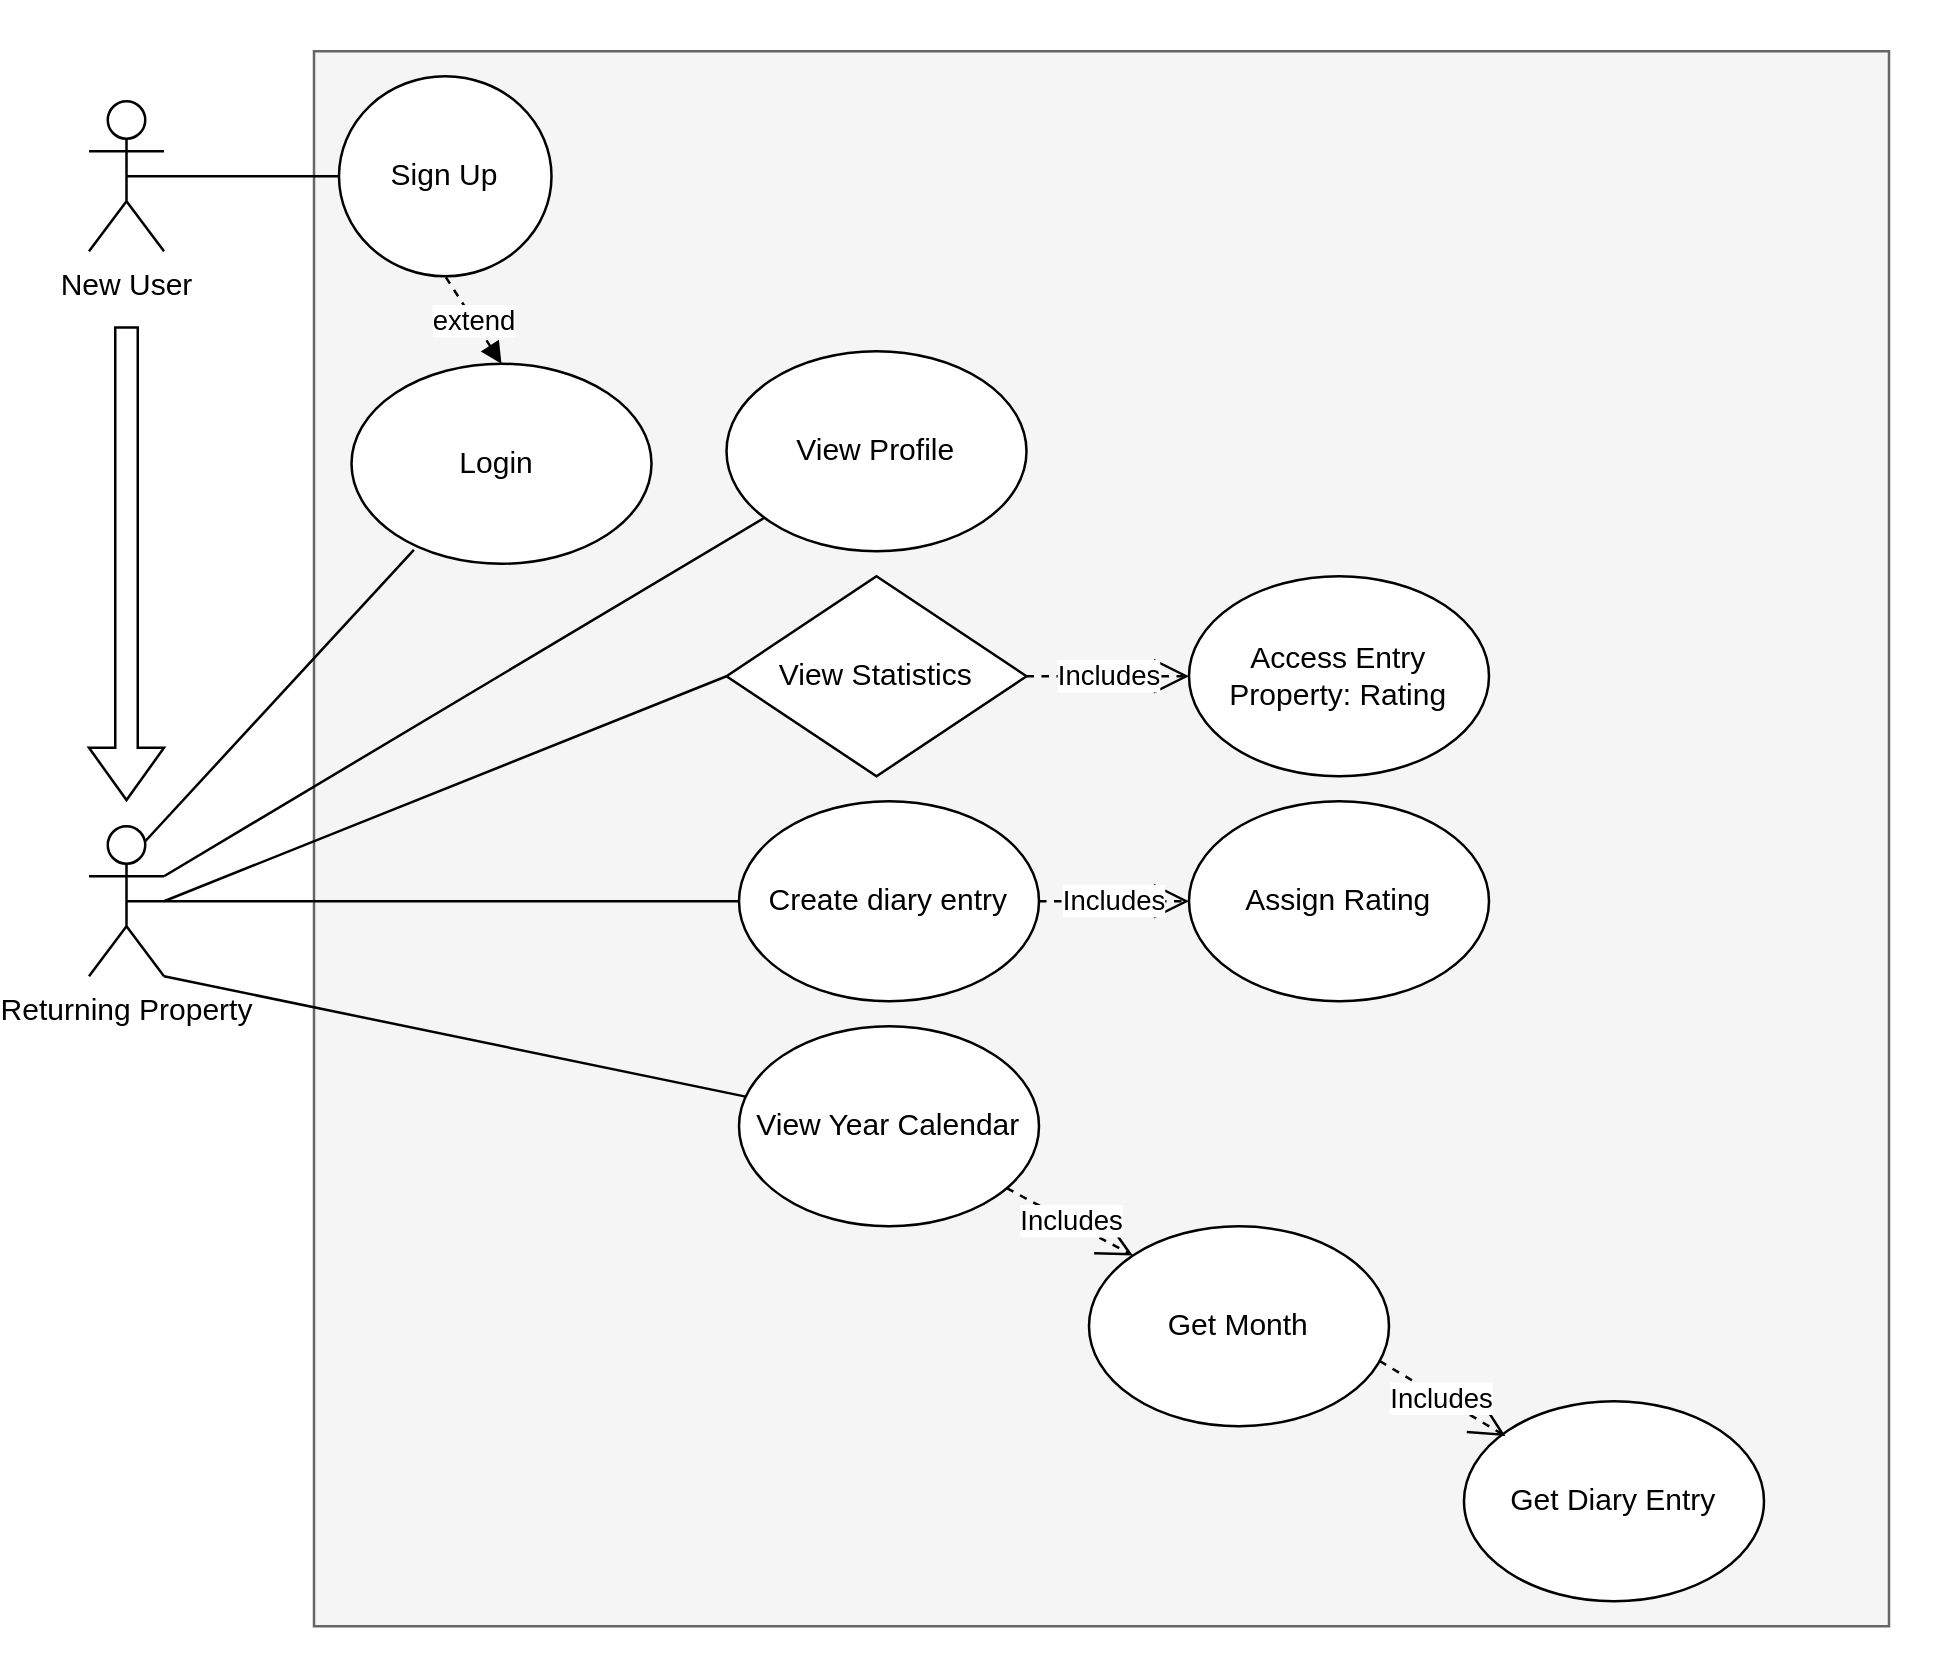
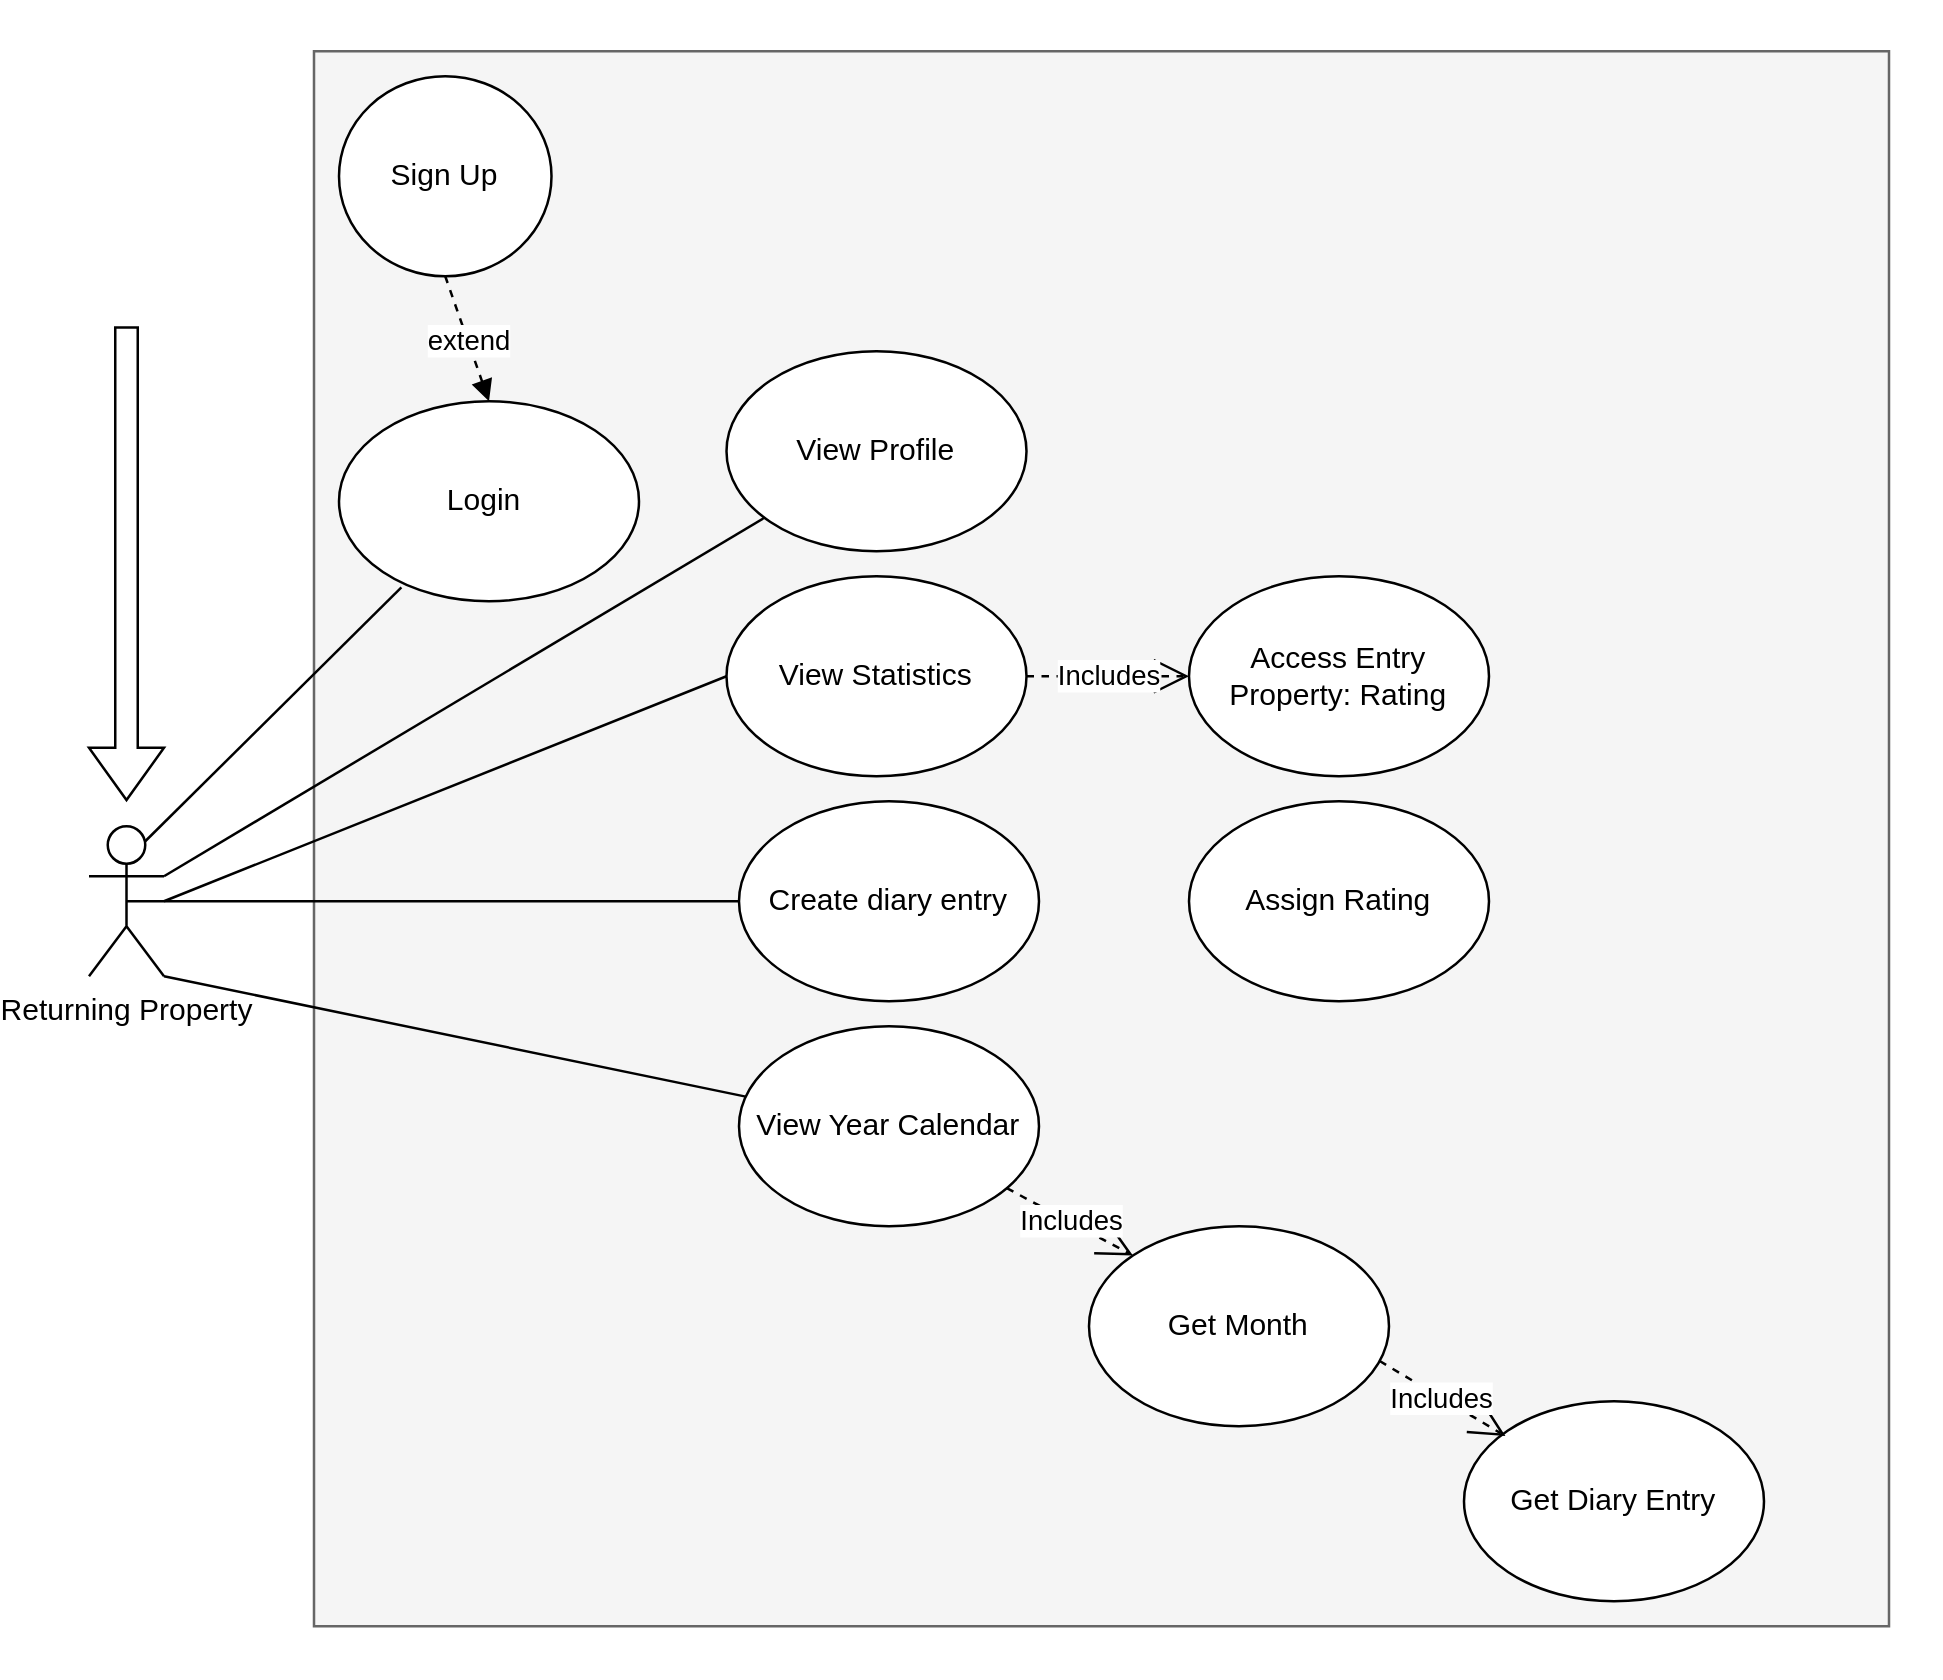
  <mxCell id="0" />
  <mxCell id="1" parent="0" />
  <mxCell id="2" value="" style="whiteSpace=wrap;html=1;aspect=fixed;fillColor=#f5f5f5;fontColor=#333333;strokeColor=#666666;" parent="1" vertex="1"><mxGeometry x="110" y="20" width="630" height="630" as="geometry" /></mxCell>
- <mxCell id="3" value="Login&amp;nbsp;" style="ellipse;whiteSpace=wrap;html=1;" parent="1" vertex="1"><mxGeometry x="125" y="145" width="120" height="80" as="geometry" /></mxCell>
+ <mxCell id="3" value="Login&amp;nbsp;" style="ellipse;whiteSpace=wrap;html=1;" parent="1" vertex="1"><mxGeometry x="120" y="160" width="120" height="80" as="geometry" /></mxCell>
  <mxCell id="4" value="Returning Property" style="shape=umlActor;verticalLabelPosition=bottom;verticalAlign=top;html=1;outlineConnect=0;" parent="1" vertex="1"><mxGeometry x="20" y="330" width="30" height="60" as="geometry" /></mxCell>
  <mxCell id="5" value="Create diary entry" style="ellipse;whiteSpace=wrap;html=1;" parent="1" vertex="1"><mxGeometry x="280" y="320" width="120" height="80" as="geometry" /></mxCell>
  <mxCell id="6" value="" style="endArrow=none;html=1;rounded=0;exitX=0.5;exitY=0.5;exitDx=0;exitDy=0;exitPerimeter=0;" parent="1" source="4" target="5" edge="1"><mxGeometry width="50" height="50" relative="1" as="geometry"><mxPoint x="70" y="260" as="sourcePoint" /><mxPoint x="120" y="210" as="targetPoint" /></mxGeometry></mxCell>
  <mxCell id="7" value="View Year Calendar" style="ellipse;whiteSpace=wrap;html=1;" parent="1" vertex="1"><mxGeometry x="280" y="410" width="120" height="80" as="geometry" /></mxCell>
  <mxCell id="8" value="" style="endArrow=none;html=1;rounded=0;exitX=1;exitY=1;exitDx=0;exitDy=0;exitPerimeter=0;" parent="1" source="4" target="7" edge="1"><mxGeometry width="50" height="50" relative="1" as="geometry"><mxPoint x="60" y="230" as="sourcePoint" /><mxPoint x="110" y="180" as="targetPoint" /></mxGeometry></mxCell>
  <mxCell id="9" value="Sign Up" style="ellipse;whiteSpace=wrap;html=1;" parent="1" vertex="1"><mxGeometry x="120" y="30" width="85" height="80" as="geometry" /></mxCell>
- <mxCell id="10" value="" style="endArrow=none;html=1;rounded=0;exitX=0.5;exitY=0.5;exitDx=0;exitDy=0;exitPerimeter=0;" parent="1" source="12" target="9" edge="1"><mxGeometry width="50" height="50" relative="1" as="geometry"><mxPoint x="60" y="70" as="sourcePoint" /><mxPoint x="100" y="70" as="targetPoint" /></mxGeometry></mxCell>
  <mxCell id="11" value="View Profile" style="ellipse;whiteSpace=wrap;html=1;" parent="1" vertex="1"><mxGeometry x="275" y="140" width="120" height="80" as="geometry" /></mxCell>
- <mxCell id="12" value="New User" style="shape=umlActor;verticalLabelPosition=bottom;verticalAlign=top;html=1;outlineConnect=0;" parent="1" vertex="1"><mxGeometry x="20" y="40" width="30" height="60" as="geometry" /></mxCell>
  <mxCell id="13" value="" style="endArrow=none;html=1;rounded=0;exitX=1;exitY=0.333;exitDx=0;exitDy=0;exitPerimeter=0;" parent="1" source="4" target="11" edge="1"><mxGeometry width="50" height="50" relative="1" as="geometry"><mxPoint x="50" y="170" as="sourcePoint" /><mxPoint x="100" y="120" as="targetPoint" /></mxGeometry></mxCell>
- <mxCell id="14" value="View Statistics" style="rhombus;whiteSpace=wrap;html=1;" parent="1" vertex="1"><mxGeometry x="275" y="230" width="120" height="80" as="geometry" /></mxCell>
+ <mxCell id="14" value="View Statistics" style="ellipse;whiteSpace=wrap;html=1;" parent="1" vertex="1"><mxGeometry x="275" y="230" width="120" height="80" as="geometry" /></mxCell>
  <mxCell id="15" value="" style="endArrow=none;html=1;rounded=0;fontSize=30;exitX=0.75;exitY=0.1;exitDx=0;exitDy=0;exitPerimeter=0;entryX=0.208;entryY=0.931;entryDx=0;entryDy=0;entryPerimeter=0;" parent="1" source="4" target="3" edge="1"><mxGeometry width="50" height="50" relative="1" as="geometry"><mxPoint x="100" y="240" as="sourcePoint" /><mxPoint x="150" y="190" as="targetPoint" /></mxGeometry></mxCell>
  <mxCell id="16" value="" style="shape=flexArrow;endArrow=classic;html=1;rounded=0;fontSize=30;width=9;endSize=6.62;" parent="1" edge="1"><mxGeometry width="50" height="50" relative="1" as="geometry"><mxPoint x="35" y="130" as="sourcePoint" /><mxPoint x="35" y="320" as="targetPoint" /></mxGeometry></mxCell>
  <mxCell id="17" value="Get Month&lt;span style=&quot;color: rgba(0, 0, 0, 0); font-family: monospace; font-size: 0px; text-align: start;&quot;&gt;%3CmxGraphModel%3E%3Croot%3E%3CmxCell%20id%3D%220%22%2F%3E%3CmxCell%20id%3D%221%22%20parent%3D%220%22%2F%3E%3CmxCell%20id%3D%222%22%20value%3D%22View%20Year%20Calendar%22%20style%3D%22ellipse%3BwhiteSpace%3Dwrap%3Bhtml%3D1%3B%22%20vertex%3D%221%22%20parent%3D%221%22%3E%3CmxGeometry%20x%3D%22350%22%20y%3D%22400%22%20width%3D%22120%22%20height%3D%2280%22%20as%3D%22geometry%22%2F%3E%3C%2FmxCell%3E%3C%2Froot%3E%3C%2FmxGraphModel%3E&lt;/span&gt;" style="ellipse;whiteSpace=wrap;html=1;" parent="1" vertex="1"><mxGeometry x="420" y="490" width="120" height="80" as="geometry" /></mxCell>
  <mxCell id="18" value="Get Diary Entry" style="ellipse;whiteSpace=wrap;html=1;" parent="1" vertex="1"><mxGeometry x="570" y="560" width="120" height="80" as="geometry" /></mxCell>
  <mxCell id="19" value="Includes" style="endArrow=open;endSize=12;dashed=1;html=1;rounded=0;exitX=0.969;exitY=0.674;exitDx=0;exitDy=0;exitPerimeter=0;entryX=0.138;entryY=0.174;entryDx=0;entryDy=0;entryPerimeter=0;" parent="1" source="17" target="18" edge="1"><mxGeometry width="160" relative="1" as="geometry"><mxPoint x="280" y="470" as="sourcePoint" /><mxPoint x="440" y="470" as="targetPoint" /></mxGeometry></mxCell>
  <mxCell id="20" value="Includes" style="endArrow=open;endSize=12;dashed=1;html=1;rounded=0;entryX=0;entryY=0;entryDx=0;entryDy=0;" parent="1" source="7" target="17" edge="1"><mxGeometry width="160" relative="1" as="geometry"><mxPoint x="280" y="470" as="sourcePoint" /><mxPoint x="440" y="470" as="targetPoint" /></mxGeometry></mxCell>
  <mxCell id="21" value="Assign Rating" style="ellipse;whiteSpace=wrap;html=1;" parent="1" vertex="1"><mxGeometry x="460" y="320" width="120" height="80" as="geometry" /></mxCell>
- <mxCell id="22" value="Includes" style="endArrow=open;endSize=12;dashed=1;html=1;rounded=0;exitX=1;exitY=0.5;exitDx=0;exitDy=0;entryX=0;entryY=0.5;entryDx=0;entryDy=0;" parent="1" source="5" target="21" edge="1"><mxGeometry width="160" relative="1" as="geometry"><mxPoint x="280" y="330" as="sourcePoint" /><mxPoint x="400" y="330" as="targetPoint" /></mxGeometry></mxCell>
  <mxCell id="23" value="Access Entry Property: Rating" style="ellipse;whiteSpace=wrap;html=1;" parent="1" vertex="1"><mxGeometry x="460" y="230" width="120" height="80" as="geometry" /></mxCell>
  <mxCell id="24" value="Includes" style="endArrow=open;endSize=12;dashed=1;html=1;rounded=0;exitX=1;exitY=0.5;exitDx=0;exitDy=0;entryX=0;entryY=0.5;entryDx=0;entryDy=0;" parent="1" source="14" target="23" edge="1"><mxGeometry width="160" relative="1" as="geometry"><mxPoint x="330" y="280" as="sourcePoint" /><mxPoint x="490" y="280" as="targetPoint" /></mxGeometry></mxCell>
  <mxCell id="25" value="" style="endArrow=none;html=1;rounded=0;entryX=0;entryY=0.5;entryDx=0;entryDy=0;" parent="1" target="14" edge="1"><mxGeometry width="50" height="50" relative="1" as="geometry"><mxPoint x="50" y="360" as="sourcePoint" /><mxPoint x="300.237" y="196.636" as="targetPoint" /></mxGeometry></mxCell>
  <mxCell id="26" value="" style="endArrow=none;html=1;rounded=0;dashed=1;exitX=0.5;exitY=0;exitDx=0;exitDy=0;entryX=0.5;entryY=1;entryDx=0;entryDy=0;startArrow=block;startFill=1;endFill=0;" parent="1" source="3" target="9" edge="1"><mxGeometry relative="1" as="geometry"><mxPoint x="140" y="130" as="sourcePoint" /><mxPoint x="240" y="130" as="targetPoint" /></mxGeometry></mxCell>
  <mxCell id="27" value="extend&lt;br&gt;" style="edgeLabel;resizable=0;html=1;align=center;verticalAlign=middle;" parent="26" connectable="0" vertex="1"><mxGeometry relative="1" as="geometry" /></mxCell>
